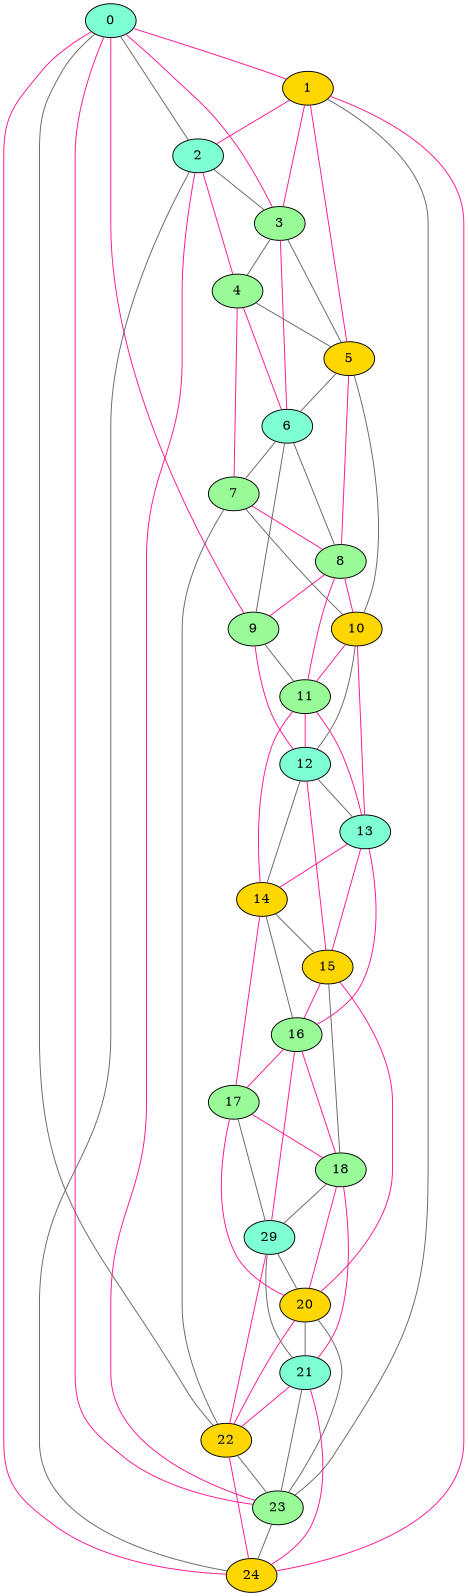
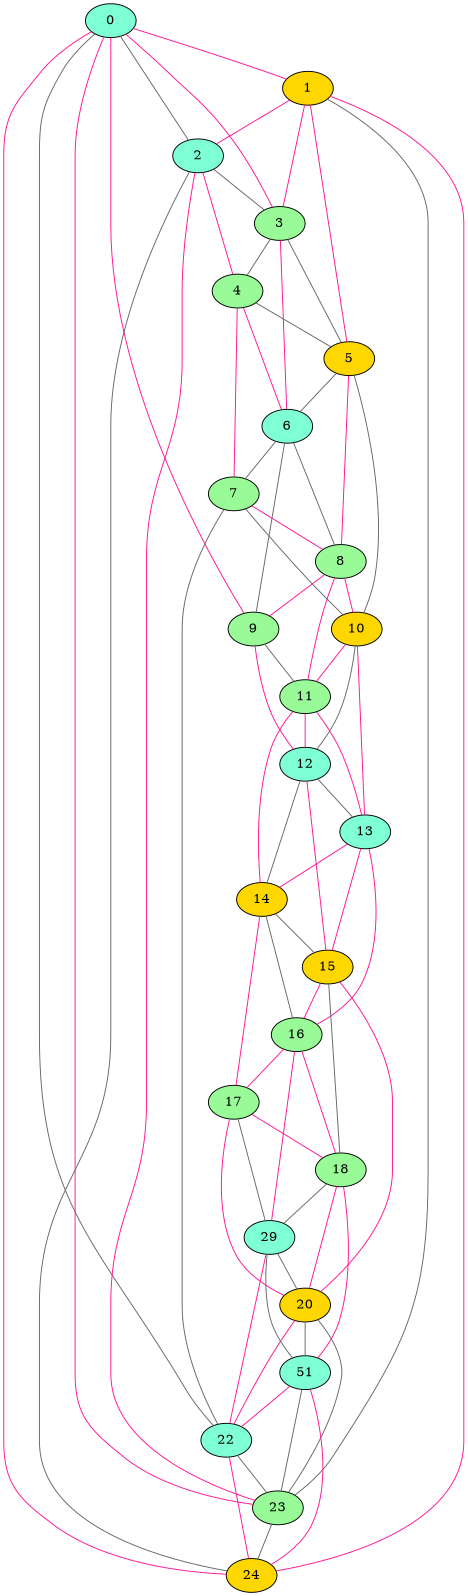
  strict graph {
    node [fillcolor=palegreen style=filled]
    edge [color=deeppink is_available=True prob=1.0]
    0 [fillcolor=aquamarine]
    1 [fillcolor=gold]
    2 [fillcolor=aquamarine]
    3
    9
-   22 [fillcolor=gold]
+   22 [fillcolor=aquamarine]
    23
    24 [fillcolor=gold]
    5 [fillcolor=gold]
    4
    6 [fillcolor=aquamarine]
    11
    12 [fillcolor=aquamarine]
    8
    10 [fillcolor=gold]
    7
    13 [fillcolor=aquamarine]
    14 [fillcolor=gold]
    15 [fillcolor=gold]
    16
    17
    18
    20 [fillcolor=gold]
    n24 [fillcolor=aquamarine label=29]
-   21 [fillcolor=aquamarine]
+   21 [fillcolor=aquamarine label=51]
    0 -- 1 [prob=0.705088815122]
    0 -- 2 [color=gray40 prob=0.184794281969]
    0 -- 3 [prob=0.392309666568]
    0 -- 9 [prob=0.290496220479]
    0 -- 22 [color=gray40 prob=0.570144740743]
    0 -- 23
    0 -- 24 [prob=0.367867731764]
    1 -- 2
    1 -- 3 [prob=0.283584998668]
    1 -- 23 [color=gray40]
    1 -- 24 [prob=0.110083406884]
    1 -- 5 [prob=0.762051909798]
    2 -- 3 [color=gray40 prob=0.342080260682]
    2 -- 23 [prob=0.550880027181]
    2 -- 24 [color=gray40]
    2 -- 4
    3 -- 5 [color=gray40 prob=0.0391423635622]
    3 -- 4 [color=gray40 prob=0.537649245154]
    3 -- 6
    9 -- 11 [color=gray40 prob=0.0825140966405]
    9 -- 12 [prob=0.37814992289]
    22 -- 23 [color=gray40 prob=0.54148566396]
    22 -- 24
    23 -- 24 [color=gray40]
    5 -- 6 [color=gray40 prob=0.922645804246]
    5 -- 8 [prob=0.263215283348]
    5 -- 10 [color=gray40 prob=0.063191856739]
    4 -- 5 [color=gray40 prob=0.248749173545]
    4 -- 6 [prob=0.504211970157]
    4 -- 7 [prob=0.682499678579]
    6 -- 9 [color=gray40 prob=0.445293133905]
    6 -- 8 [color=gray40]
    6 -- 7 [color=gray40]
    11 -- 12 [prob=0.223185162271]
    11 -- 13 [prob=0.232856776622]
    11 -- 14 [prob=0.477429220539]
    12 -- 13 [color=gray40 prob=0.183101652526]
    12 -- 14 [color=gray40 prob=0.578460010023]
    12 -- 15 [prob=0.699742578407]
    8 -- 9 [prob=0.241171465703]
    8 -- 11 [prob=0.781602410024]
    8 -- 10 [prob=0.440692116542]
    10 -- 11 [prob=0.00879974162515]
    10 -- 12 [color=gray40]
    10 -- 13
    7 -- 22 [color=gray40 prob=0.966382670884]
    7 -- 8
    7 -- 10 [color=gray40 prob=0.969291939015]
    13 -- 14
    13 -- 15 [prob=0.481283963628]
    13 -- 16
    14 -- 15 [color=gray40 prob=0.546089299598]
    14 -- 16 [color=gray40 prob=0.207706065902]
    14 -- 17 [prob=0.486151131975]
    15 -- 16 [prob=0.74257341393]
    15 -- 18 [color=gray40 prob=0.420821130333]
    15 -- 20 [prob=0.0913382715492]
    16 -- 17
    16 -- 18 [prob=0.240772875911]
    16 -- n24
    17 -- 18
    17 -- 20 [prob=0.229726516187]
    17 -- n24 [color=gray40 prob=0.341528120925]
    18 -- 20
    18 -- n24 [color=gray40 prob=0.422703948634]
    18 -- 21 [prob=0.419908564425]
    20 -- 22 [prob=0.0645058921424]
    20 -- 23 [color=gray40 prob=0.685434507847]
    20 -- 21 [color=gray40 prob=0.365715280856]
    n24 -- 22 [prob=0.736930488885]
    n24 -- 20 [color=gray40 prob=0.653414602973]
    n24 -- 21 [color=gray40]
    21 -- 22 [prob=0.82938133899]
    21 -- 23 [color=gray40 prob=0.159527572753]
    21 -- 24 [prob=0.413661435161]
  }
